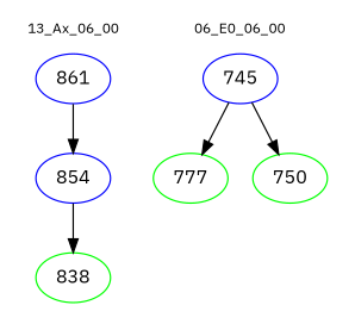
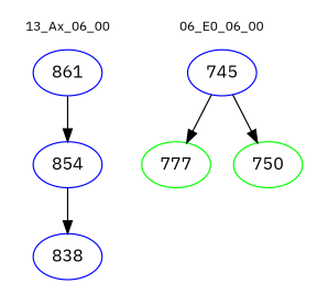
  digraph {
    fontname="IBM Plex Sans"
    node [color=blue fontname="IBM Plex Sans"]
    edge [color=black fontname="IBM Plex Sans"]
    n1 [label=854]
-   n2 [color=green label=838]
+   n2 [label=838]
    n3 [label=861]
    n4 [label=745]
    n5 [color=green label=777]
    n6 [color=green label=750]
    subgraph cluster_1 {
      color=white
      fontsize=10
      label="13_Ax_06_00"
      n1
      n2
      n3
    }
    subgraph cluster_2 {
      color=white
      fontsize=10
      label="06_E0_06_00"
      n4
      n5
      n6
    }
    n1 -> n2
    n3 -> n1
    n4 -> n5
    n4 -> n6
  }
